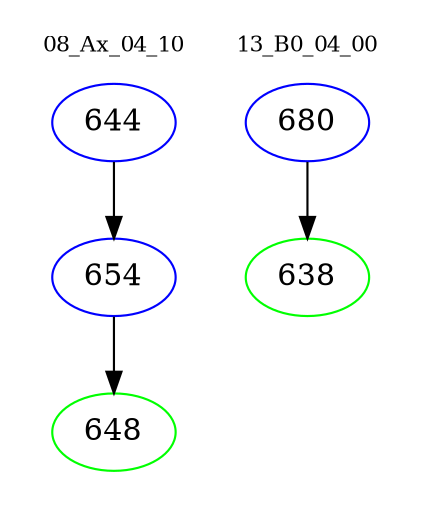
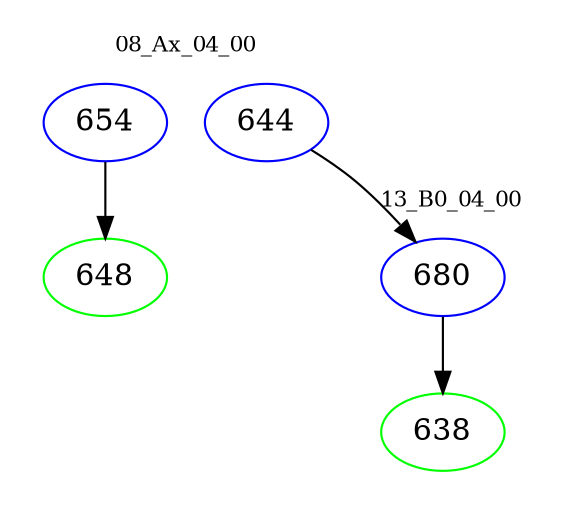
  digraph {
    node [color=blue]
    edge [color=black]
    n1 [label=644]
    n2 [label=654]
    n3 [color=green label=648]
    n4 [label=680]
    n5 [color=green label=638]
    subgraph cluster_1 {
      color=white
      fontsize=10
-     label="08_Ax_04_10"
+     label="08_Ax_04_00"
      n1
      n2
      n3
    }
    subgraph cluster_2 {
      color=white
      fontsize=10
      label="13_B0_04_00"
      n4
      n5
    }
-   n1 -> n2
+   n1 -> n4
    n2 -> n3
    n4 -> n5
  }
